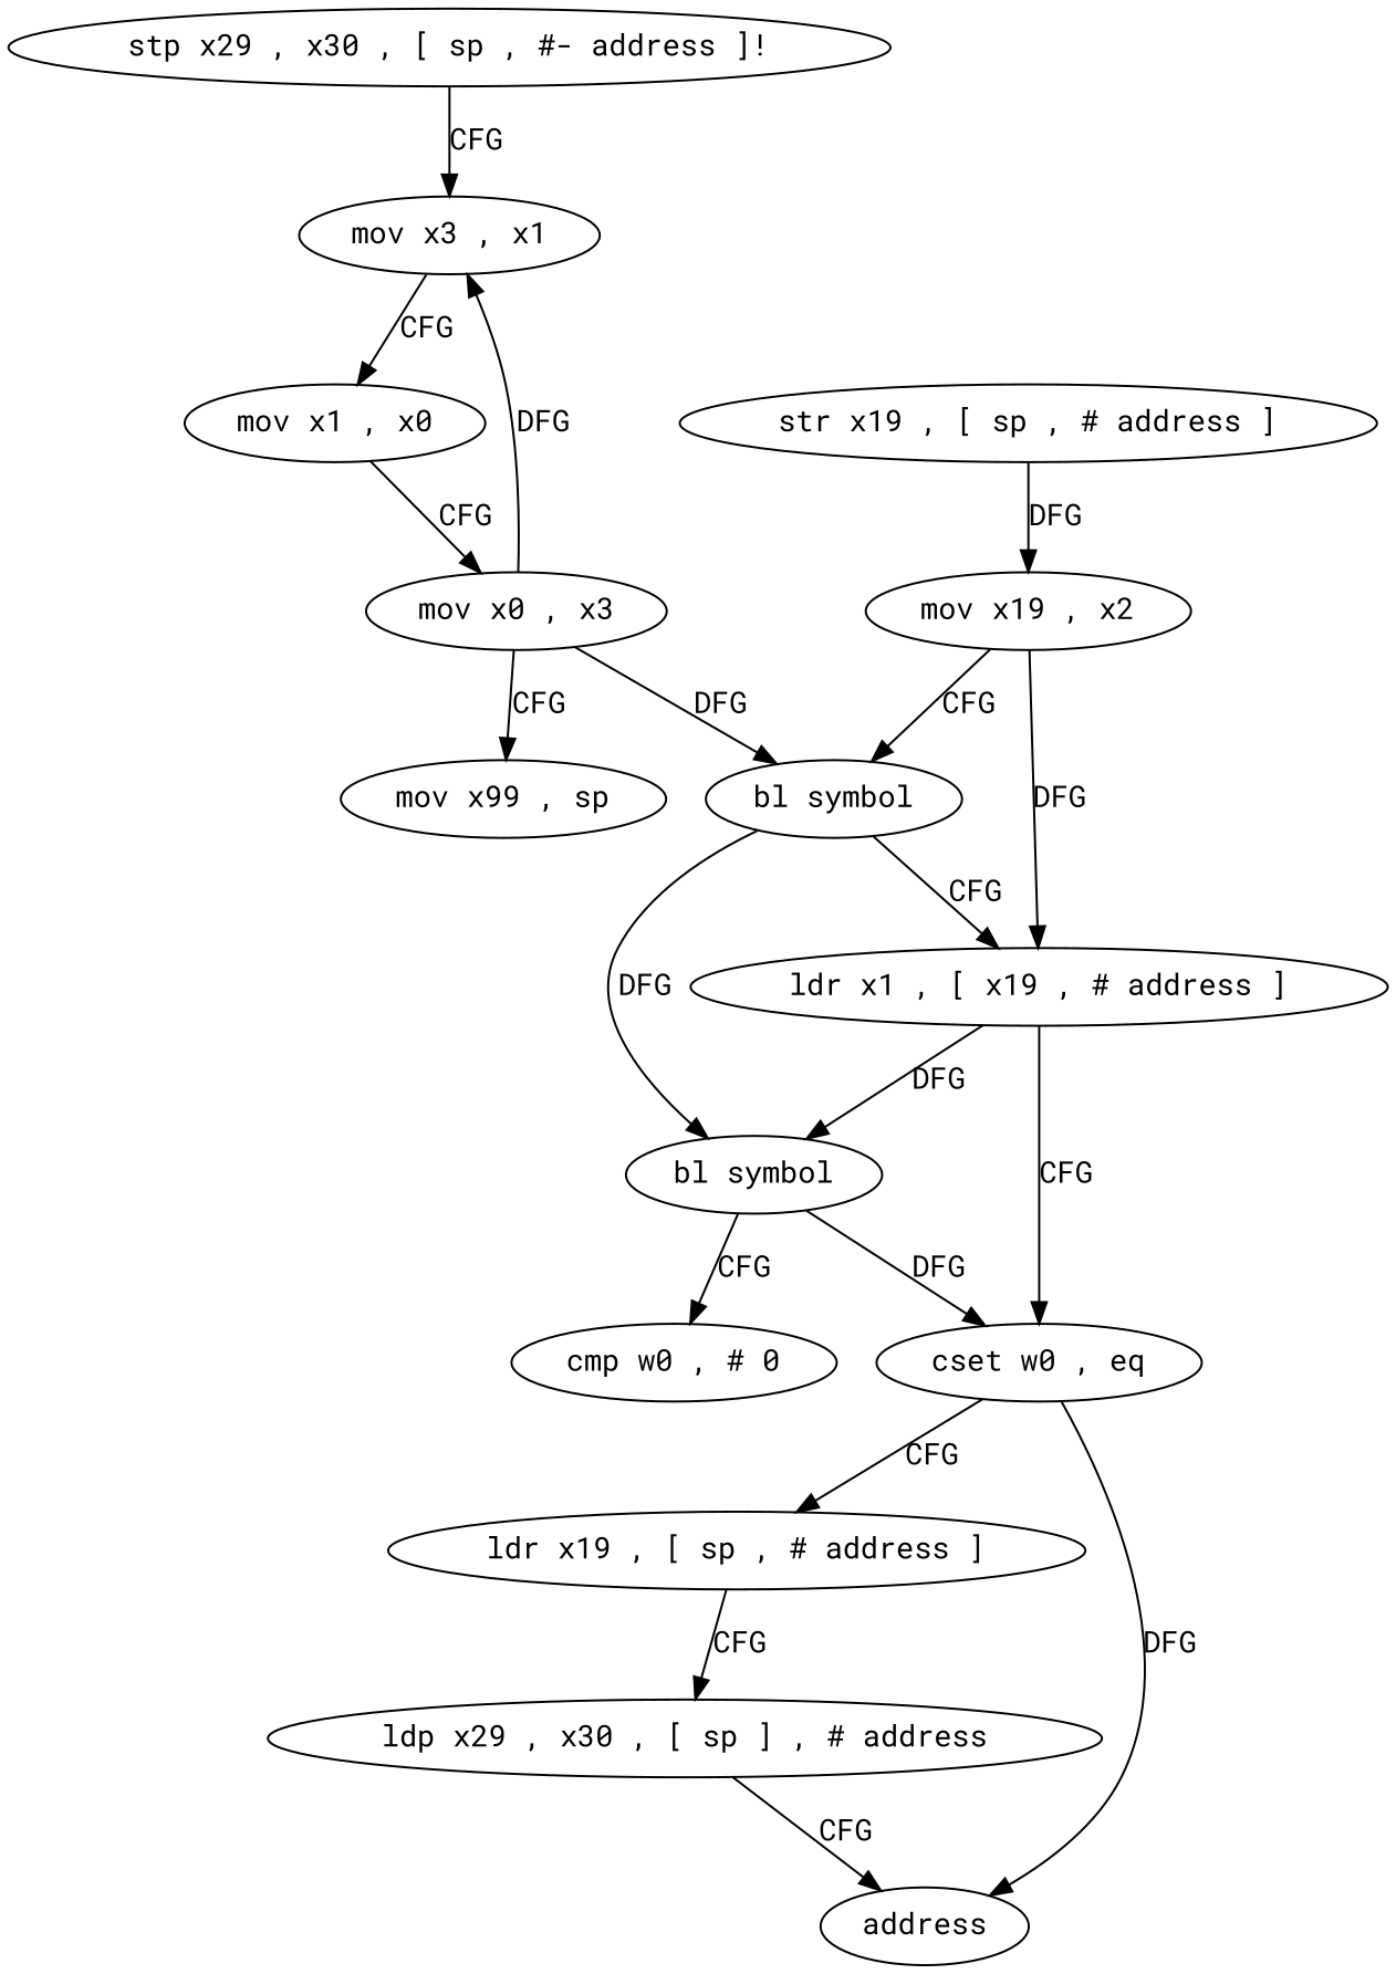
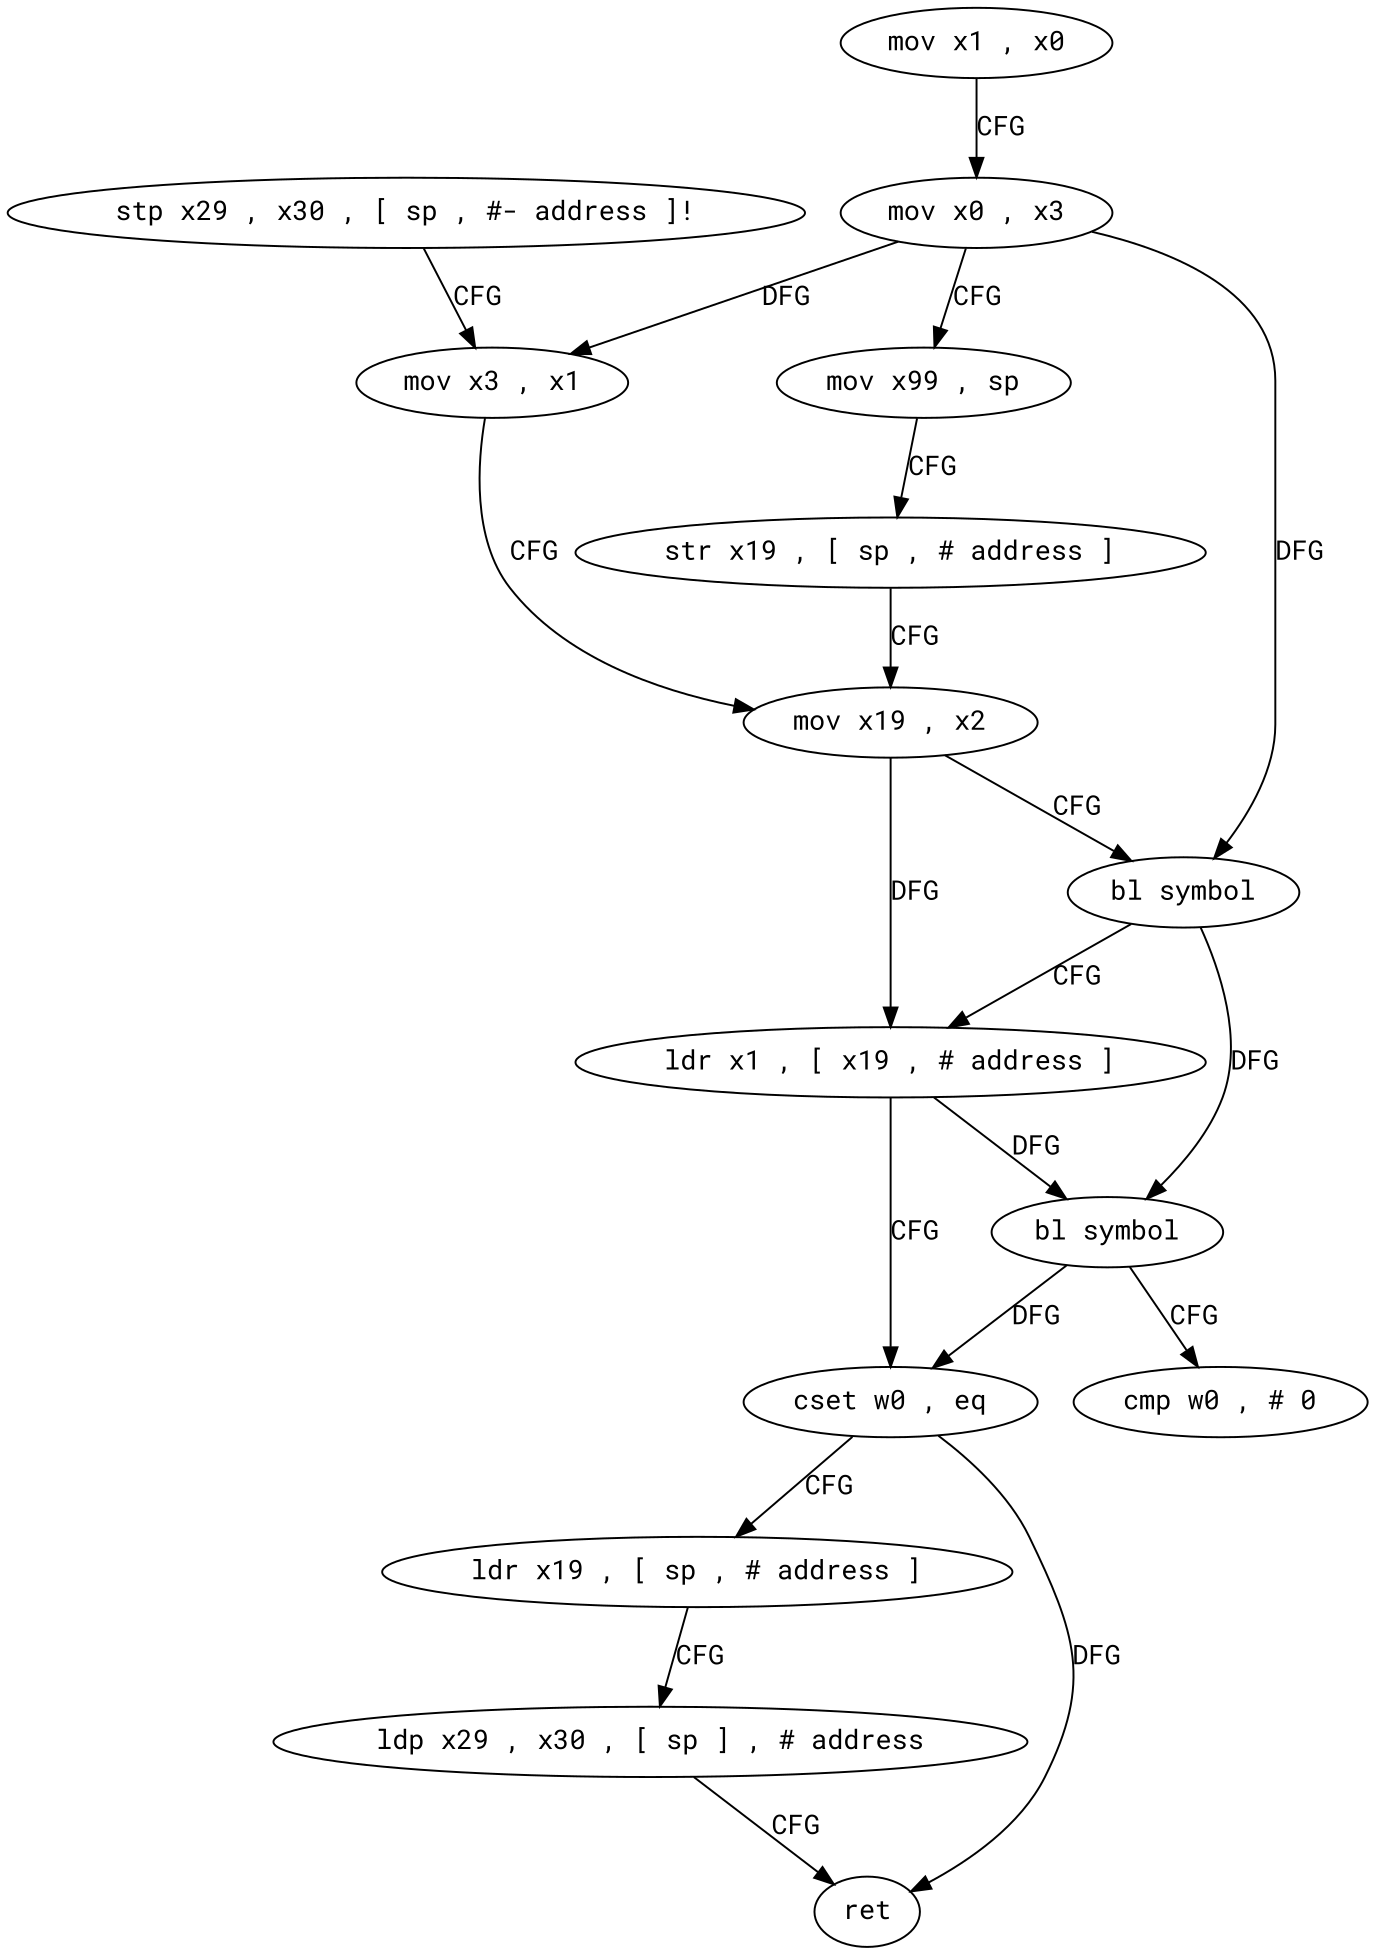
  digraph {
    fontname="Roboto Mono"
    node [fontname="Roboto Mono"]
    edge [fontname="Roboto Mono"]
    n1 [label="stp x29 , x30 , [ sp , #- address ]!"]
    n2 [label="mov x3 , x1"]
    n3 [label="mov x1 , x0"]
    n4 [label="mov x0 , x3"]
    n5 [label="mov x99 , sp"]
    n6 [label="bl symbol"]
    n7 [label="str x19 , [ sp , # address ]"]
    n8 [label="ldr x1 , [ x19 , # address ]"]
    n9 [label="bl symbol"]
    n10 [label="mov x19 , x2"]
    n11 [label="cset w0 , eq"]
    n12 [label="cmp w0 , # 0"]
    n13 [label="ldr x19 , [ sp , # address ]"]
-   n14 [label=address]
+   n14 [label=ret]
    n15 [label="ldp x29 , x30 , [ sp ] , # address"]
    n1 -> n2 [label=CFG]
-   n2 -> n3 [label=CFG]
+   n2 -> n10 [label=CFG]
    n3 -> n4 [label=CFG]
    n4 -> n2 [label=DFG]
    n4 -> n5 [label=CFG]
    n4 -> n6 [label=DFG]
+   n5 -> n7 [label=CFG]
    n6 -> n8 [label=CFG]
    n6 -> n9 [label=DFG]
-   n7 -> n10 [label=DFG]
+   n7 -> n10 [label=CFG]
    n8 -> n9 [label=DFG]
    n8 -> n11 [label=CFG]
    n9 -> n11 [label=DFG]
    n9 -> n12 [label=CFG]
    n10 -> n6 [label=CFG]
    n10 -> n8 [label=DFG]
    n11 -> n13 [label=CFG]
    n11 -> n14 [label=DFG]
    n13 -> n15 [label=CFG]
    n15 -> n14 [label=CFG]
  }
